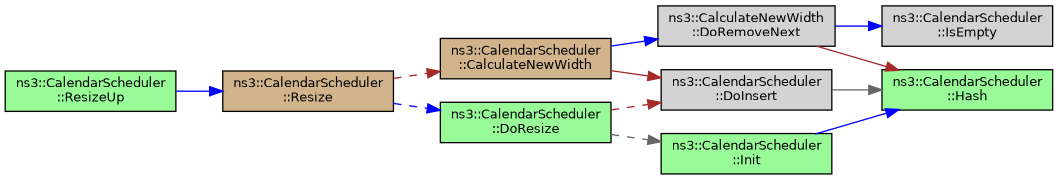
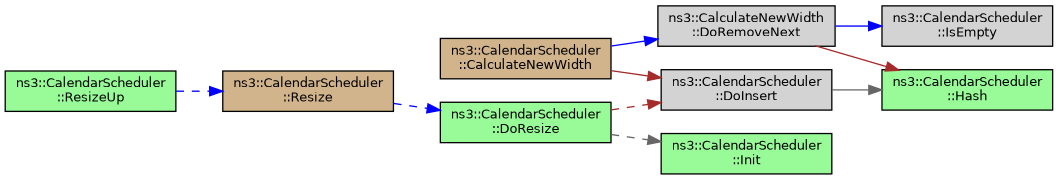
  digraph {
    rankdir=LR
    node [color=black fillcolor=palegreen fontname=Helvetica fontsize=10 shape=record style=filled]
    edge [color=blue fontname=Helvetica fontsize=10 labelfontname=Helvetica labelfontsize=10 style=solid]
    n1 [fontcolor=black height=0.2 label="ns3::CalendarScheduler\l::ResizeUp" width=0.4]
    n2 [fillcolor=tan height=0.2 label="ns3::CalendarScheduler\l::Resize" width=0.4]
    n3 [fillcolor=tan height=0.2 label="ns3::CalendarScheduler\l::CalculateNewWidth" width=0.4]
    n4 [height=0.2 label="ns3::CalendarScheduler\l::DoResize" width=0.4]
    n5 [fillcolor=lightgrey height=0.2 label="ns3::CalendarScheduler\l::DoInsert" width=0.4]
    n6 [fillcolor=lightgrey height=0.2 label="ns3::CalculateNewWidth\l::DoRemoveNext" width=0.4]
    n7 [height=0.2 label="ns3::CalendarScheduler\l::Init" width=0.4]
    n8 [height=0.2 label="ns3::CalendarScheduler\l::Hash" width=0.4]
    n9 [fillcolor=lightgrey height=0.2 label="ns3::CalendarScheduler\l::IsEmpty" width=0.4]
-   n1 -> n2
-   n2 -> n3 [color=brown style=dashed]
+   n1 -> n2 [style=dashed]
    n2 -> n4 [style=dashed]
    n3 -> n5 [color=brown]
    n3 -> n6
    n4 -> n5 [color=brown style=dashed]
    n4 -> n7 [color=gray40 style=dashed]
    n5 -> n8 [color=gray40]
    n6 -> n8 [color=brown]
    n6 -> n9
-   n7 -> n8
  }
